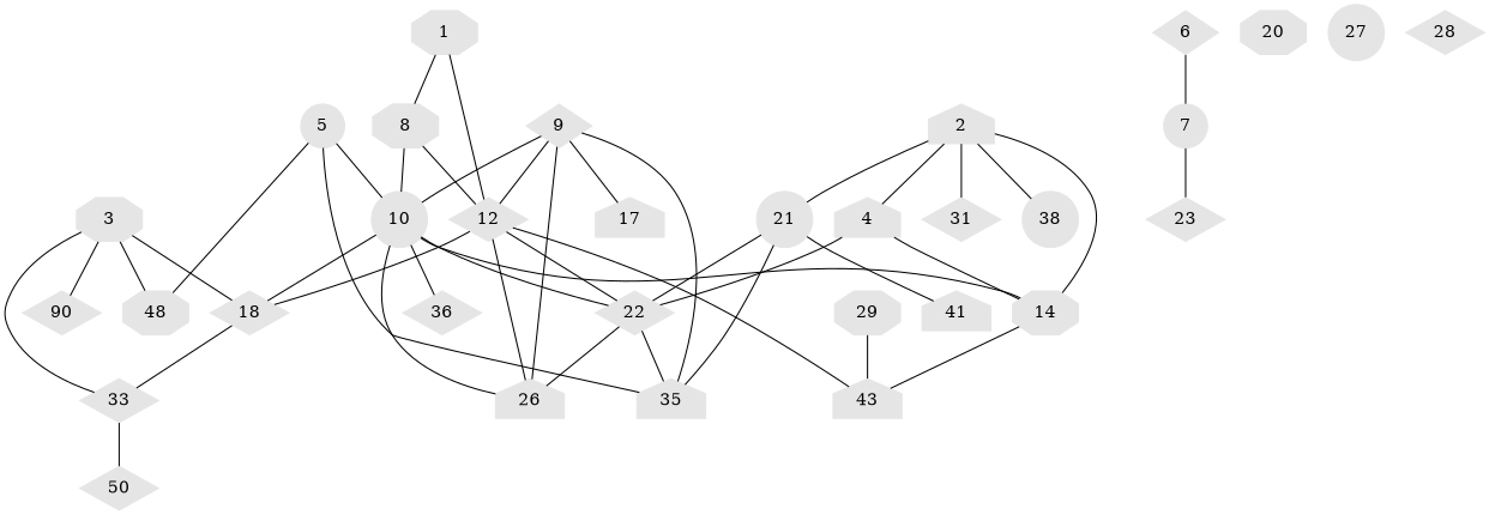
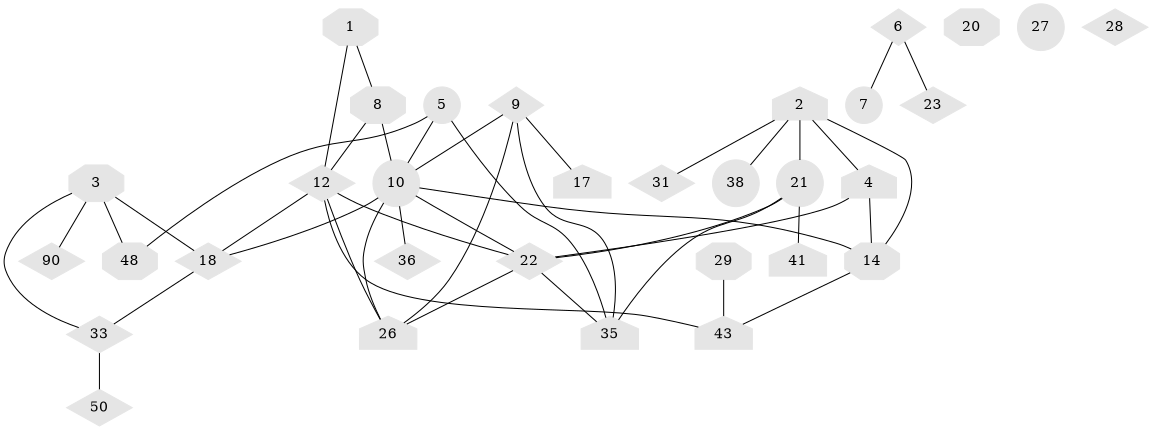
  graph {
    node [color=gray90 shape=diamond style=filled]
    1 [shape=octagon super="+11"]
    8 [shape=octagon super="+39"]
    12 [super="+40"]
    10 [shape=circle super="+48"]
    18
    22 [super="+51"]
    26 [shape=house]
    43 [shape=house]
    2 [shape=house super="+13"]
    4 [shape=house super="+16"]
    14 [shape=octagon super="+15"]
    21 [shape=circle super="+32"]
    31
    38 [shape=circle]
    35 [shape=house super="+46"]
    41 [shape=house super="+42"]
    3 [shape=octagon super="+44"]
    n18 [label=90]
    33 [super="+49"]
    n20 [label=48 shape=octagon]
    50
    5 [shape=circle super="+25"]
    36
    6 [super="+45"]
    7 [shape=circle super="+19"]
    23
    9 [super="+34"]
    17 [shape=house]
    20 [shape=octagon]
    27 [shape=circle]
    28
    29 [shape=octagon]
    1 -- 8
    1 -- 12
    8 -- 12
    8 -- 10 [weight=2]
    12 -- 18
    12 -- 22
    12 -- 26
    12 -- 43
    10 -- 18
    10 -- 22
    10 -- 26
    10 -- 14
    10 -- 36
    18 -- 33
    22 -- 26
    22 -- 35
    2 -- 4
    2 -- 14
    2 -- 21
    2 -- 31
    2 -- 38
    4 -- 22
    4 -- 14
    14 -- 43
    21 -- 22
    21 -- 35
    21 -- 41
    3 -- 18
    3 -- n18
    3 -- 33
    3 -- n20
    33 -- 50
    5 -- 10
    5 -- 35
    5 -- n20
    6 -- 7
-   7 -- 23
-   9 -- 12 [weight=2]
+   6 -- 23
    9 -- 10
    9 -- 26
    9 -- 35
    9 -- 17
    29 -- 43
  }
